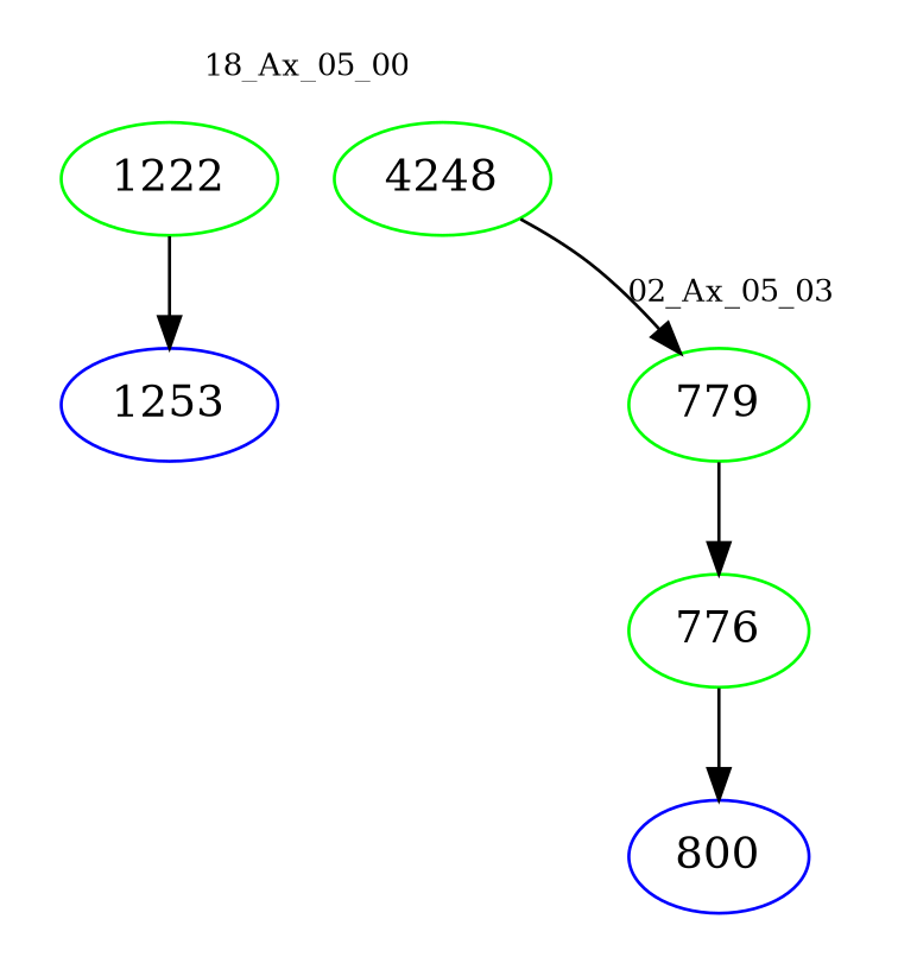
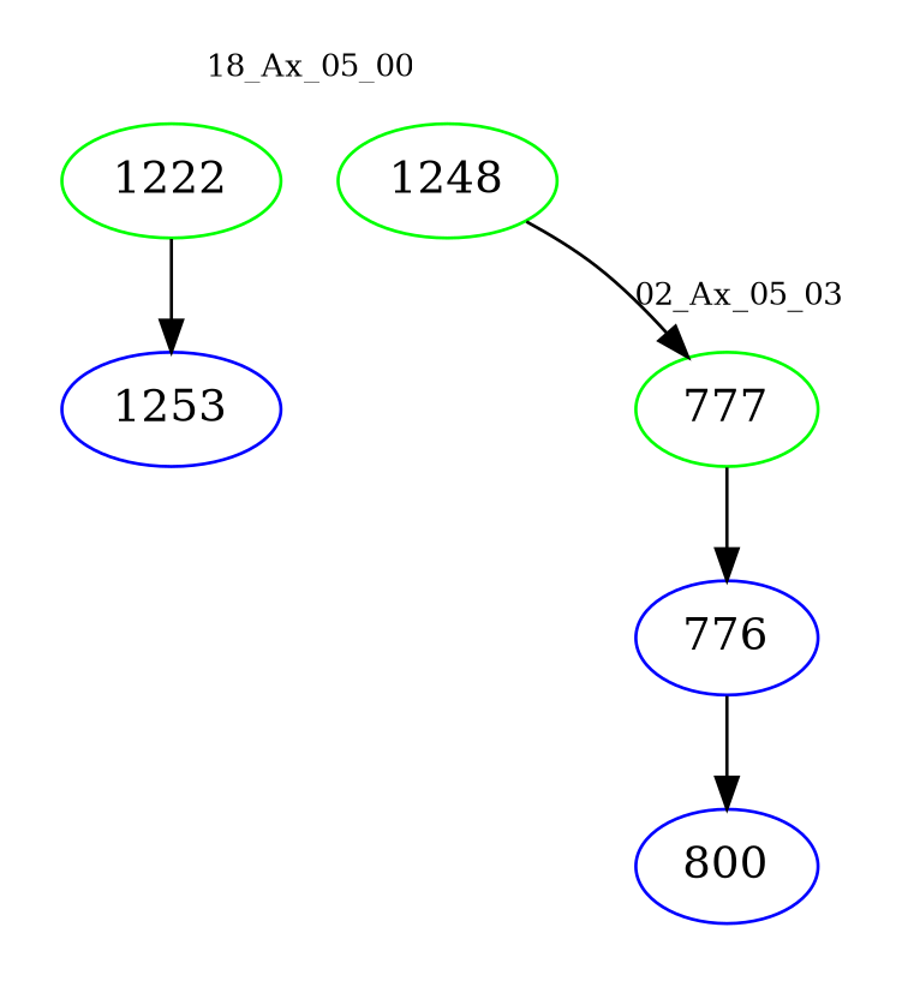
  digraph {
    node [color=green]
    edge [color=black]
-   n1 [label=779]
-   n2 [label=776]
+   n1 [label=777]
+   n2 [color=blue label=776]
    n3 [color=blue label=800]
-   n4 [label=4248]
+   n4 [label=1248]
    n5 [label=1222]
    n6 [color=blue label=1253]
    subgraph cluster_1 {
      color=white
      fontsize=10
      label="02_Ax_05_03"
      n1
      n2
      n3
    }
    subgraph cluster_2 {
      color=white
      fontsize=10
      label="18_Ax_05_00"
      n4
      n5
      n6
    }
    n1 -> n2
    n2 -> n3
    n4 -> n1
    n5 -> n6
  }
